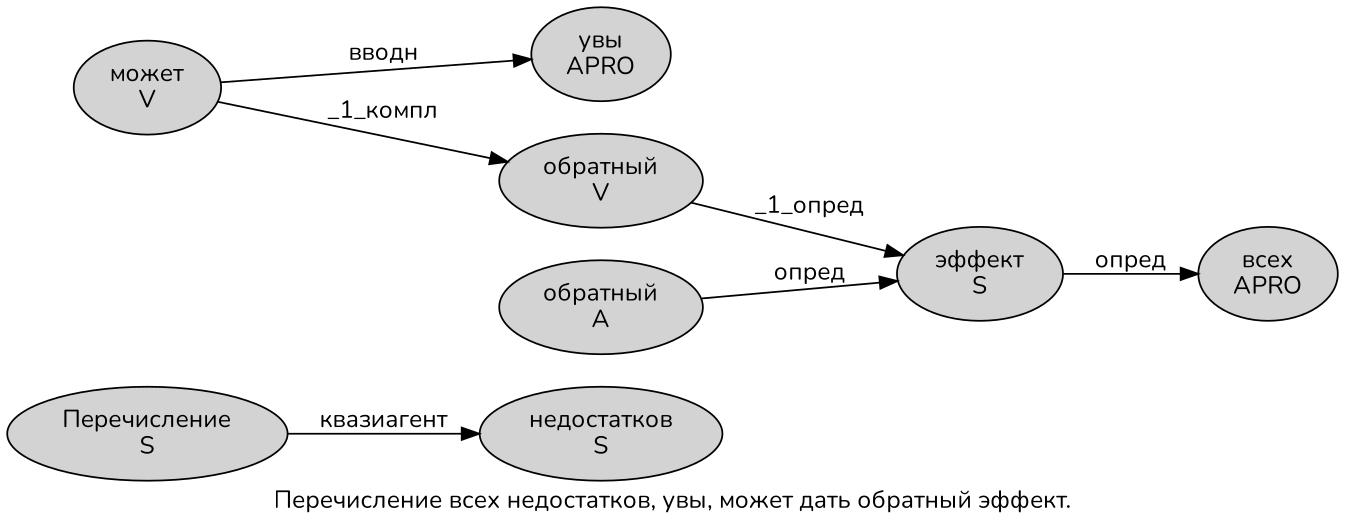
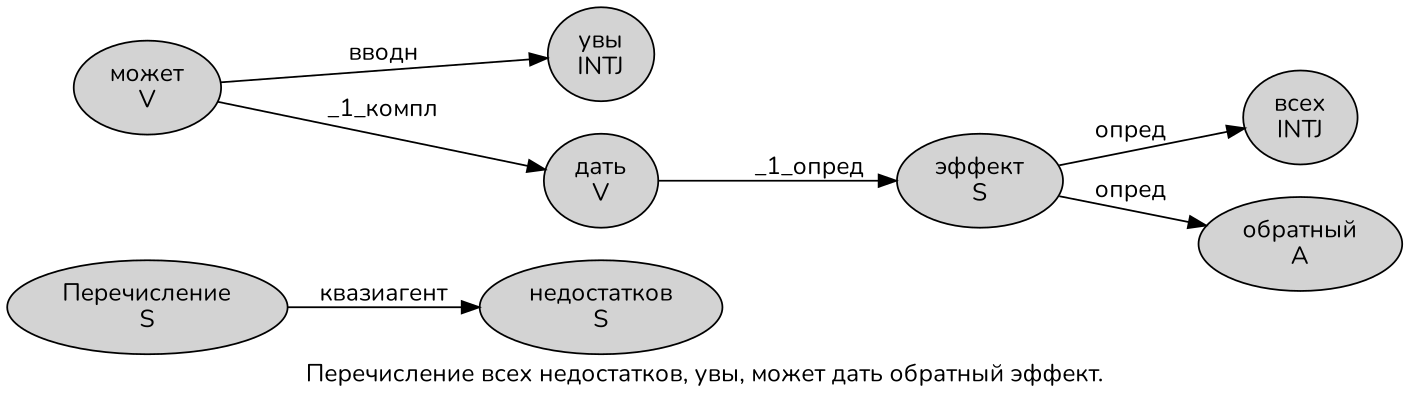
  digraph {
    fontname=Nunito
    label="Перечисление всех недостатков, увы, может дать обратный эффект."
    rankdir=LR
    node [fillcolor=lightgray fontname=Nunito penwidth=1 shape=ellipse style=filled]
    edge [fontname=Nunito]
    n1 [label="Перечисление\nS"]
    n2 [label="недостатков\nS"]
-   n3 [label="всех\nAPRO"]
-   n4 [label="увы\nAPRO"]
+   n3 [label="всех\nINTJ"]
+   n4 [label="увы\nINTJ"]
    n5 [label="может\nV"]
-   n6 [label="обратный\nV"]
+   n6 [label="дать\nV"]
    n7 [label="эффект\nS"]
    n8 [label="обратный\nA"]
    n1 -> n2 [label="квазиагент"]
    n5 -> n4 [label="вводн"]
    n5 -> n6 [label="_1_компл"]
    n6 -> n7 [label="_1_опред"]
    n7 -> n3 [label="опред"]
-   n8 -> n7 [label="опред"]
+   n7 -> n8 [label="опред"]
  }
